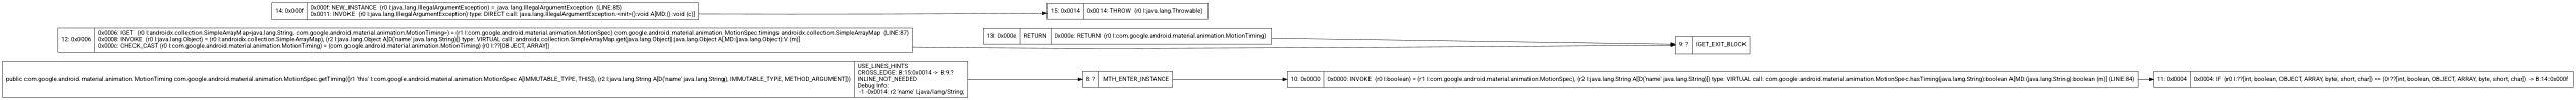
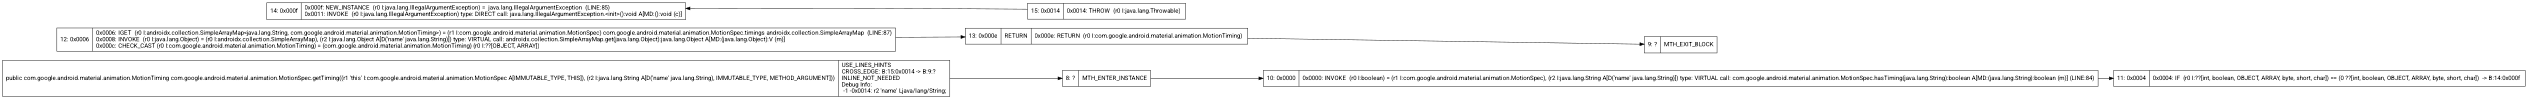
  digraph {
    fontname=Roboto
    rankdir=LR
    node [fontname=Roboto shape=record]
    edge [fontname=Roboto]
    n1 [label="{8\:\ ?|MTH_ENTER_INSTANCE\l}"]
    n2 [label="{10\:\ 0x0000|0x0000: INVOKE  (r0 I:boolean) = (r1 I:com.google.android.material.animation.MotionSpec), (r2 I:java.lang.String A[D('name' java.lang.String)]) type: VIRTUAL call: com.google.android.material.animation.MotionSpec.hasTiming(java.lang.String):boolean A[MD:(java.lang.String):boolean (m)] (LINE:84)\l}"]
    n3 [label="{11\:\ 0x0004|0x0004: IF  (r0 I:??[int, boolean, OBJECT, ARRAY, byte, short, char]) == (0 ??[int, boolean, OBJECT, ARRAY, byte, short, char])  \-\> B:14:0x000f \l}"]
    n4 [label="{12\:\ 0x0006|0x0006: IGET  (r0 I:androidx.collection.SimpleArrayMap\<java.lang.String, com.google.android.material.animation.MotionTiming\>) = (r1 I:com.google.android.material.animation.MotionSpec) com.google.android.material.animation.MotionSpec.timings androidx.collection.SimpleArrayMap  (LINE:87)\l0x0008: INVOKE  (r0 I:java.lang.Object) = (r0 I:androidx.collection.SimpleArrayMap), (r2 I:java.lang.Object A[D('name' java.lang.String)]) type: VIRTUAL call: androidx.collection.SimpleArrayMap.get(java.lang.Object):java.lang.Object A[MD:(java.lang.Object):V (m)]\l0x000c: CHECK_CAST (r0 I:com.google.android.material.animation.MotionTiming) = (com.google.android.material.animation.MotionTiming) (r0 I:??[OBJECT, ARRAY]) \l}"]
    n5 [label="{13\:\ 0x000e|RETURN\l|0x000e: RETURN  (r0 I:com.google.android.material.animation.MotionTiming) \l}"]
    n6 [label="{14\:\ 0x000f|0x000f: NEW_INSTANCE  (r0 I:java.lang.IllegalArgumentException) =  java.lang.IllegalArgumentException  (LINE:85)\l0x0011: INVOKE  (r0 I:java.lang.IllegalArgumentException) type: DIRECT call: java.lang.IllegalArgumentException.\<init\>():void A[MD:():void (c)]\l}"]
    n7 [label="{15\:\ 0x0014|0x0014: THROW  (r0 I:java.lang.Throwable) \l}"]
-   n8 [label="{9\:\ ?|IGET_EXIT_BLOCK\l}"]
+   n8 [label="{9\:\ ?|MTH_EXIT_BLOCK\l}"]
    n9 [label="{public com.google.android.material.animation.MotionTiming com.google.android.material.animation.MotionSpec.getTiming((r1 'this' I:com.google.android.material.animation.MotionSpec A[IMMUTABLE_TYPE, THIS]), (r2 I:java.lang.String A[D('name' java.lang.String), IMMUTABLE_TYPE, METHOD_ARGUMENT]))  | USE_LINES_HINTS\lCROSS_EDGE: B:15:0x0014 \-\> B:9:?\lINLINE_NOT_NEEDED\lDebug Info:\l  \-1 \-0x0014: r2 'name' Ljava\/lang\/String;\l}"]
    n1 -> n2
    n2 -> n3
-   n4 -> n8
+   n4 -> n5
    n5 -> n8
-   n6 -> n7
+   n7 -> n6
    n9 -> n1
  }
